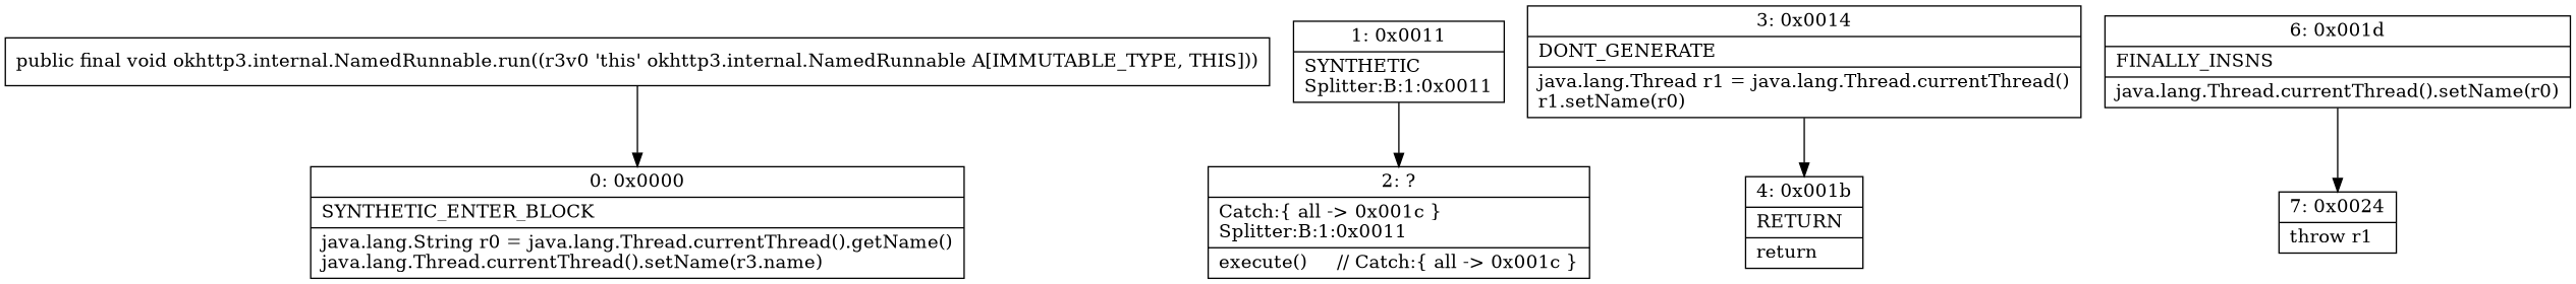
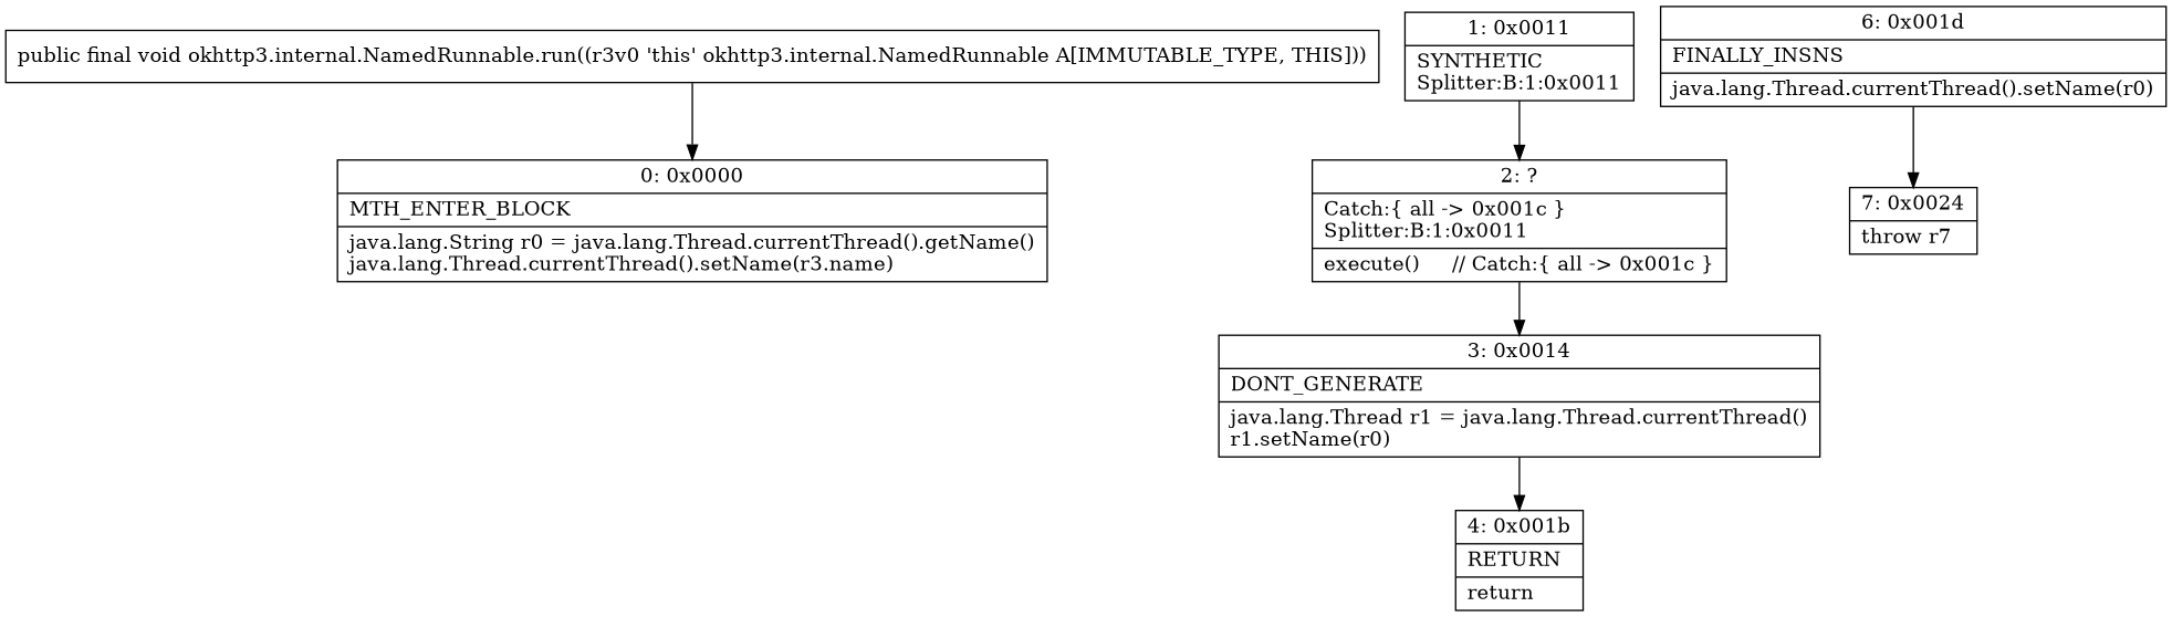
  digraph {
    node [shape=record]
-   n1 [label="{0\:\ 0x0000|SYNTHETIC_ENTER_BLOCK\l|java.lang.String r0 = java.lang.Thread.currentThread().getName()\ljava.lang.Thread.currentThread().setName(r3.name)\l}"]
+   n1 [label="{0\:\ 0x0000|MTH_ENTER_BLOCK\l|java.lang.String r0 = java.lang.Thread.currentThread().getName()\ljava.lang.Thread.currentThread().setName(r3.name)\l}"]
    n2 [label="{1\:\ 0x0011|SYNTHETIC\lSplitter:B:1:0x0011\l}"]
    n3 [label="{2\:\ ?|Catch:\{ all \-\> 0x001c \}\lSplitter:B:1:0x0011\l|execute()     \/\/ Catch:\{ all \-\> 0x001c \}\l}"]
    n4 [label="{3\:\ 0x0014|DONT_GENERATE\l|java.lang.Thread r1 = java.lang.Thread.currentThread()\lr1.setName(r0)\l}"]
    n5 [label="{4\:\ 0x001b|RETURN\l|return\l}"]
    n6 [label="{6\:\ 0x001d|FINALLY_INSNS\l|java.lang.Thread.currentThread().setName(r0)\l}"]
-   n7 [label="{7\:\ 0x0024|throw r1\l}"]
+   n7 [label="{7\:\ 0x0024|throw r7\l}"]
    n8 [label="{public final void okhttp3.internal.NamedRunnable.run((r3v0 'this' okhttp3.internal.NamedRunnable A[IMMUTABLE_TYPE, THIS])) }"]
    n2 -> n3
+   n3 -> n4
    n4 -> n5
    n6 -> n7
    n8 -> n1
  }
